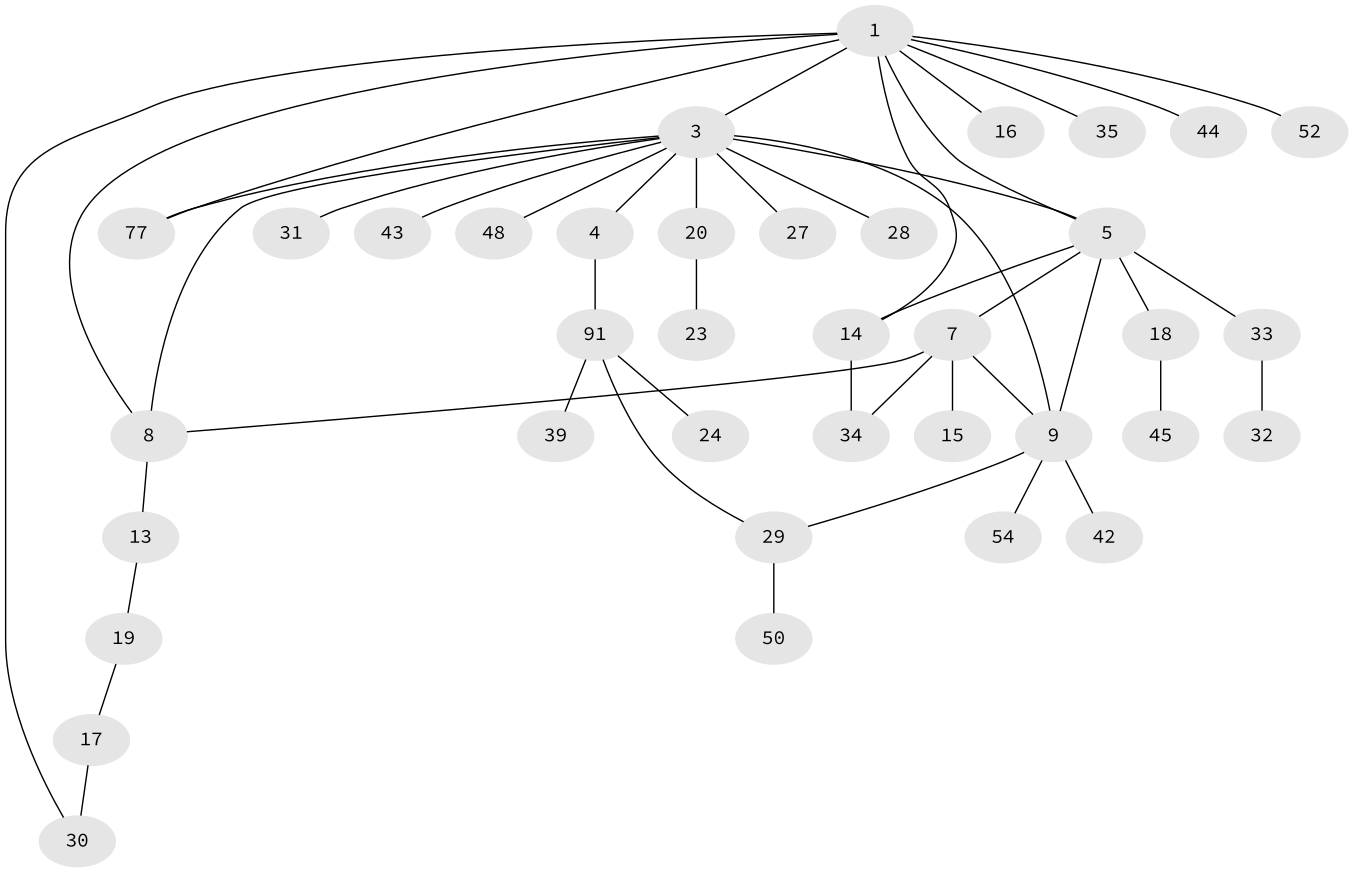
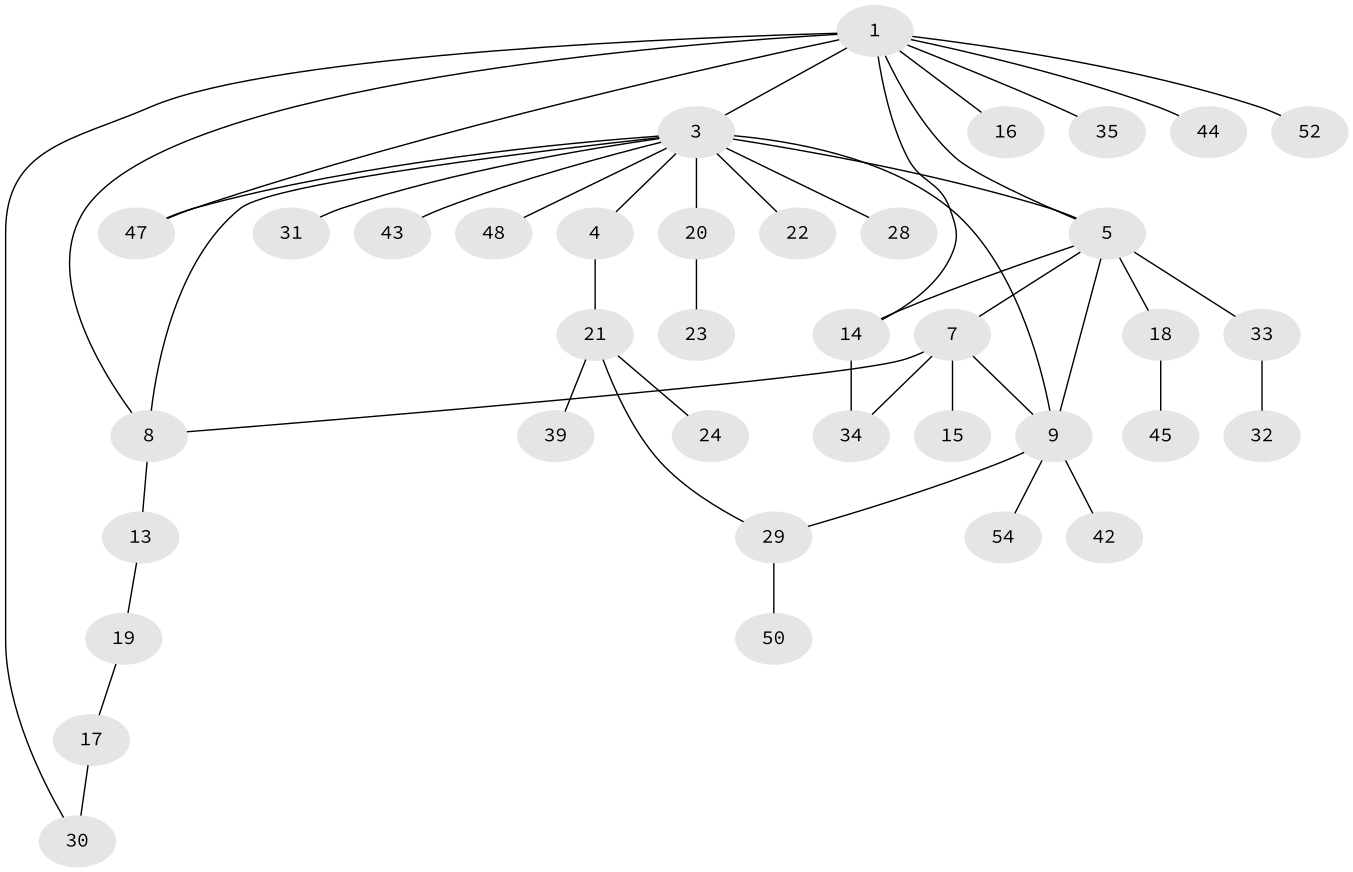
  graph {
    fontname="Source Code Pro"
    node [color=gray90 fontname="Source Code Pro" style=filled]
    edge [fontname="Source Code Pro"]
    1 [super="+2"]
    3 [super="+10"]
    5 [super="+6"]
    8 [super="+49"]
    14 [super="+22"]
    16
    30 [super="+40"]
    35
    44
-   47 [label=77]
+   47
    52
    4 [super="+12"]
    9 [super="+11"]
    20
-   27
+   27 [label=22]
    28
    31
    43
    48
    7 [super="+36"]
    18 [super="+25"]
    33 [super="+46"]
    13
    34 [super="+38"]
-   21 [super="+26" label=91]
+   21 [super="+26"]
    29 [super="+37"]
    42
    n28 [label=54]
    23
    24
    39
    15
    45
    32
    19 [super="+41"]
    17
    50
    1 -- 3 [weight=2]
    1 -- 5
    1 -- 8
    1 -- 14
    1 -- 16
    1 -- 30
    1 -- 35
    1 -- 44
    1 -- 47
    1 -- 52
    3 -- 5
    3 -- 8
    3 -- 47
    3 -- 4
    3 -- 9
    3 -- 20
    3 -- 27
    3 -- 28
    3 -- 31
    3 -- 43
    3 -- 48
    5 -- 14
    5 -- 9
    5 -- 7
    5 -- 18
    5 -- 33
    8 -- 13
    14 -- 34
    4 -- 21
    9 -- 29
    9 -- 42
    9 -- n28
    20 -- 23
    7 -- 8
    7 -- 9
    7 -- 34
    7 -- 15
    18 -- 45
    33 -- 32
    13 -- 19
    21 -- 29
    21 -- 24
    21 -- 39
    29 -- 50
    19 -- 17
    17 -- 30
  }
